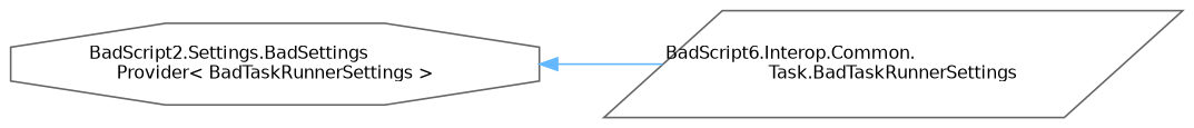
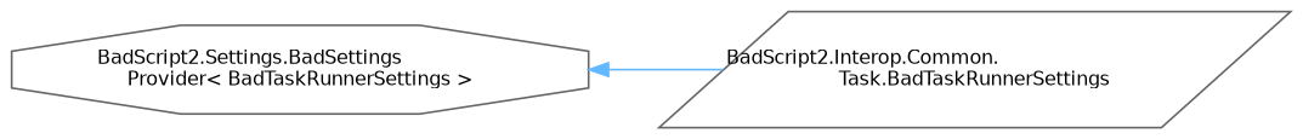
  digraph {
    rankdir=LR
    node [color=grey40 fillcolor=white fontname=Helvetica fontsize=10 style=filled]
    n1 [height=0.2 label="BadScript2.Settings.BadSettings\lProvider\< BadTaskRunnerSettings \>" shape=octagon width=0.4]
-   n2 [height=0.2 label="BadScript6.Interop.Common.\lTask.BadTaskRunnerSettings" shape=parallelogram width=0.4]
+   n2 [height=0.2 label="BadScript2.Interop.Common.\lTask.BadTaskRunnerSettings" shape=parallelogram width=0.4]
    n1 -> n2 [color=steelblue1 dir=back fontname=Helvetica fontsize=10 labelfontname=Helvetica labelfontsize=10 style=solid]
  }
